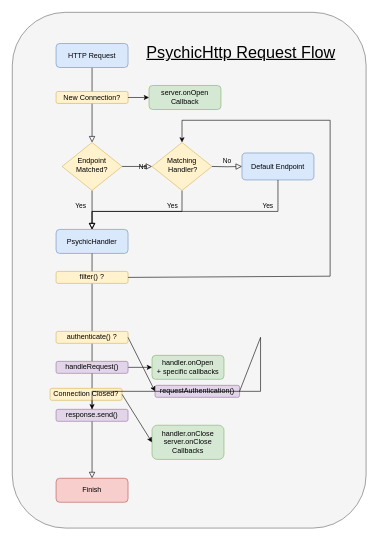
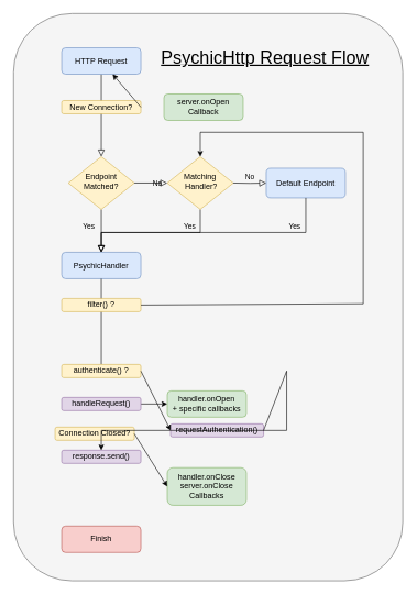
  <mxCell id="0" />
  <mxCell id="1" parent="0" />
  <mxCell id="2" value="" style="rounded=1;whiteSpace=wrap;html=1;shadow=0;fontSize=27;spacing=5;fillColor=#f5f5f5;fontColor=#333333;strokeColor=#666666;" parent="1" vertex="1"><mxGeometry x="20" y="20" width="590" height="860" as="geometry" /></mxCell>
- <mxCell id="3" value="" style="rounded=0;html=1;jettySize=auto;orthogonalLoop=1;fontSize=11;endArrow=block;endFill=0;endSize=8;strokeWidth=1;shadow=0;labelBackgroundColor=none;edgeStyle=orthogonalEdgeStyle;entryX=0.5;entryY=0;entryDx=0;entryDy=0;exitX=0.5;exitY=1;exitDx=0;exitDy=0;startArrow=none;" parent="1" source="26" target="21" edge="1"><mxGeometry relative="1" as="geometry"><mxPoint x="163" y="262" as="sourcePoint" /><mxPoint x="163" y="372" as="targetPoint" /></mxGeometry></mxCell>
  <mxCell id="4" value="" style="rounded=0;html=1;jettySize=auto;orthogonalLoop=1;fontSize=11;endArrow=block;endFill=0;endSize=8;strokeWidth=1;shadow=0;labelBackgroundColor=none;edgeStyle=orthogonalEdgeStyle;" parent="1" source="5" target="8" edge="1"><mxGeometry relative="1" as="geometry" /></mxCell>
  <mxCell id="5" value="HTTP Request" style="rounded=1;whiteSpace=wrap;html=1;fontSize=12;glass=0;strokeWidth=1;shadow=0;fillColor=#dae8fc;strokeColor=#6c8ebf;" parent="1" vertex="1"><mxGeometry x="93" y="72" width="120" height="40" as="geometry" /></mxCell>
  <mxCell id="6" value="Yes" style="rounded=0;html=1;jettySize=auto;orthogonalLoop=1;fontSize=11;endArrow=block;endFill=0;endSize=8;strokeWidth=1;shadow=0;labelBackgroundColor=none;edgeStyle=orthogonalEdgeStyle;entryX=0.5;entryY=0;entryDx=0;entryDy=0;" parent="1" source="8" target="9" edge="1"><mxGeometry x="-0.231" y="-19" relative="1" as="geometry"><mxPoint as="offset" /><mxPoint x="214" y="372" as="targetPoint" /></mxGeometry></mxCell>
  <mxCell id="7" value="No" style="edgeStyle=orthogonalEdgeStyle;rounded=0;html=1;jettySize=auto;orthogonalLoop=1;fontSize=11;endArrow=block;endFill=0;endSize=8;strokeWidth=1;shadow=0;labelBackgroundColor=none;" parent="1" source="8" edge="1"><mxGeometry y="10" relative="1" as="geometry"><mxPoint as="offset" /><mxPoint x="253" y="277" as="targetPoint" /></mxGeometry></mxCell>
  <mxCell id="8" value="Endpoint Matched?" style="rhombus;whiteSpace=wrap;html=1;shadow=0;fontFamily=Helvetica;fontSize=12;align=center;strokeWidth=1;spacing=6;spacingTop=-4;fillColor=#fff2cc;strokeColor=#d6b656;" parent="1" vertex="1"><mxGeometry x="103" y="237" width="100" height="80" as="geometry" /></mxCell>
  <mxCell id="9" value="PsychicHandler" style="rounded=1;whiteSpace=wrap;html=1;fontSize=12;glass=0;strokeWidth=1;shadow=0;fillColor=#dae8fc;strokeColor=#6c8ebf;" parent="1" vertex="1"><mxGeometry x="93" y="382" width="120" height="40" as="geometry" /></mxCell>
  <mxCell id="10" value="Yes" style="rounded=0;html=1;jettySize=auto;orthogonalLoop=1;fontSize=11;endArrow=block;endFill=0;endSize=8;strokeWidth=1;shadow=0;labelBackgroundColor=none;edgeStyle=orthogonalEdgeStyle;exitX=0.5;exitY=1;exitDx=0;exitDy=0;entryX=0.5;entryY=0;entryDx=0;entryDy=0;" parent="1" source="11" target="9" edge="1"><mxGeometry x="-0.523" y="-10" relative="1" as="geometry"><mxPoint as="offset" /><mxPoint x="313" y="297" as="sourcePoint" /><mxPoint x="163" y="367" as="targetPoint" /><Array as="points"><mxPoint x="303" y="352" /><mxPoint x="153" y="352" /></Array></mxGeometry></mxCell>
  <mxCell id="11" value="Matching&lt;br&gt;&amp;nbsp;Handler?" style="rhombus;whiteSpace=wrap;html=1;shadow=0;fontFamily=Helvetica;fontSize=12;align=center;strokeWidth=1;spacing=6;spacingTop=-4;fillColor=#fff2cc;strokeColor=#d6b656;" parent="1" vertex="1"><mxGeometry x="253" y="237" width="100" height="80" as="geometry" /></mxCell>
  <mxCell id="12" value="Default Endpoint" style="rounded=1;whiteSpace=wrap;html=1;fontSize=12;glass=0;strokeWidth=1;shadow=0;fillColor=#dae8fc;strokeColor=#6c8ebf;" parent="1" vertex="1"><mxGeometry x="403" y="254.5" width="120" height="45" as="geometry" /></mxCell>
  <mxCell id="13" value="No" style="edgeStyle=orthogonalEdgeStyle;rounded=0;html=1;jettySize=auto;orthogonalLoop=1;fontSize=11;endArrow=block;endFill=0;endSize=8;strokeWidth=1;shadow=0;labelBackgroundColor=none;entryX=0;entryY=0.5;entryDx=0;entryDy=0;" parent="1" target="12" edge="1"><mxGeometry y="10" relative="1" as="geometry"><mxPoint as="offset" /><mxPoint x="353" y="277" as="sourcePoint" /><mxPoint x="263" y="287" as="targetPoint" /></mxGeometry></mxCell>
  <mxCell id="14" value="Yes" style="rounded=0;html=1;jettySize=auto;orthogonalLoop=1;fontSize=11;endArrow=block;endFill=0;endSize=8;strokeWidth=1;shadow=0;labelBackgroundColor=none;edgeStyle=orthogonalEdgeStyle;exitX=0.5;exitY=1;exitDx=0;exitDy=0;entryX=0.5;entryY=0;entryDx=0;entryDy=0;" parent="1" source="12" target="9" edge="1"><mxGeometry x="-0.641" y="-10" relative="1" as="geometry"><mxPoint as="offset" /><mxPoint x="313" y="327" as="sourcePoint" /><mxPoint x="253" y="397" as="targetPoint" /><Array as="points"><mxPoint x="463" y="352" /><mxPoint x="153" y="352" /></Array></mxGeometry></mxCell>
  <mxCell id="15" value="New Connection?" style="rounded=1;whiteSpace=wrap;html=1;fontSize=12;glass=0;strokeWidth=1;shadow=0;fillColor=#fff2cc;strokeColor=#d6b656;" parent="1" vertex="1"><mxGeometry x="93" y="152" width="120" height="20" as="geometry" /></mxCell>
  <mxCell id="16" value="server.onOpen Callback" style="rounded=1;whiteSpace=wrap;html=1;fontSize=12;glass=0;strokeWidth=1;shadow=0;fillColor=#d5e8d4;strokeColor=#82b366;" parent="1" vertex="1"><mxGeometry x="248" y="142" width="120" height="40" as="geometry" /></mxCell>
- <mxCell id="17" value="" style="endArrow=classic;html=1;rounded=0;exitX=1;exitY=0.5;exitDx=0;exitDy=0;entryX=0;entryY=0.5;entryDx=0;entryDy=0;" parent="1" source="15" target="16" edge="1"><mxGeometry width="50" height="50" relative="1" as="geometry"><mxPoint x="243" y="342" as="sourcePoint" /><mxPoint x="293" y="292" as="targetPoint" /></mxGeometry></mxCell>
+ <mxCell id="17" value="" style="endArrow=classic;html=1;rounded=0;exitX=1;exitY=0.5;exitDx=0;exitDy=0;" parent="1" source="15" target="5" edge="1"><mxGeometry width="50" height="50" relative="1" as="geometry"><mxPoint x="243" y="342" as="sourcePoint" /><mxPoint x="293" y="292" as="targetPoint" /></mxGeometry></mxCell>
  <mxCell id="18" value="Connection Closed?" style="rounded=1;whiteSpace=wrap;html=1;fontSize=12;glass=0;strokeWidth=1;shadow=0;fillColor=#fff2cc;strokeColor=#d6b656;" parent="1" vertex="1"><mxGeometry x="83" y="647" width="120" height="20" as="geometry" /></mxCell>
  <mxCell id="19" value="handler.onClose&lt;br&gt;server.onClose&lt;br&gt;Callbacks" style="rounded=1;whiteSpace=wrap;html=1;fontSize=12;glass=0;strokeWidth=1;shadow=0;fillColor=#d5e8d4;strokeColor=#82b366;" parent="1" vertex="1"><mxGeometry x="253" y="708.5" width="120" height="57" as="geometry" /></mxCell>
  <mxCell id="20" value="" style="endArrow=classic;html=1;rounded=0;exitX=1;exitY=0.5;exitDx=0;exitDy=0;entryX=0;entryY=0.5;entryDx=0;entryDy=0;" parent="1" source="18" target="19" edge="1"><mxGeometry width="50" height="50" relative="1" as="geometry"><mxPoint x="243" y="917" as="sourcePoint" /><mxPoint x="293" y="867" as="targetPoint" /></mxGeometry></mxCell>
  <mxCell id="21" value="Finish" style="rounded=1;whiteSpace=wrap;html=1;fontSize=12;glass=0;strokeWidth=1;shadow=0;fillColor=#f8cecc;strokeColor=#b85450;" parent="1" vertex="1"><mxGeometry x="93" y="797" width="120" height="40" as="geometry" /></mxCell>
  <mxCell id="22" value="handler.onOpen +&amp;nbsp;specific callbacks" style="rounded=1;whiteSpace=wrap;html=1;fontSize=12;glass=0;strokeWidth=1;shadow=0;fillColor=#d5e8d4;strokeColor=#82b366;" parent="1" vertex="1"><mxGeometry x="253" y="592" width="120" height="40" as="geometry" /></mxCell>
  <mxCell id="23" value="" style="endArrow=classic;html=1;rounded=0;exitX=1;exitY=0.5;exitDx=0;exitDy=0;entryX=0;entryY=0.5;entryDx=0;entryDy=0;" parent="1" source="29" target="22" edge="1"><mxGeometry width="50" height="50" relative="1" as="geometry"><mxPoint x="223" y="522" as="sourcePoint" /><mxPoint x="253" y="522" as="targetPoint" /></mxGeometry></mxCell>
  <mxCell id="24" value="" style="rounded=0;html=1;jettySize=auto;orthogonalLoop=1;fontSize=11;endArrow=none;endFill=0;endSize=8;strokeWidth=1;shadow=0;labelBackgroundColor=none;edgeStyle=orthogonalEdgeStyle;entryX=0.5;entryY=0;entryDx=0;entryDy=0;exitX=0.5;exitY=1;exitDx=0;exitDy=0;" parent="1" source="9" target="26" edge="1"><mxGeometry relative="1" as="geometry"><mxPoint x="153" y="422" as="sourcePoint" /><mxPoint x="153" y="602" as="targetPoint" /></mxGeometry></mxCell>
  <mxCell id="25" value="filter() ?" style="rounded=1;whiteSpace=wrap;html=1;fontSize=12;glass=0;strokeWidth=1;shadow=0;fillColor=#fff2cc;strokeColor=#d6b656;" parent="1" vertex="1"><mxGeometry x="93" y="452" width="120" height="20" as="geometry" /></mxCell>
  <mxCell id="26" value="authenticate() ?" style="rounded=1;whiteSpace=wrap;html=1;fontSize=12;glass=0;strokeWidth=1;shadow=0;fillColor=#fff2cc;strokeColor=#d6b656;" parent="1" vertex="1"><mxGeometry x="93" y="552" width="120" height="20" as="geometry" /></mxCell>
  <mxCell id="27" value="requestAuthentication()" style="rounded=1;whiteSpace=wrap;html=1;fontSize=12;glass=0;strokeWidth=1;shadow=0;fillColor=#e1d5e7;strokeColor=#9673a6;" parent="1" vertex="1"><mxGeometry x="258" y="642" width="141" height="20" as="geometry" /></mxCell>
  <mxCell id="28" value="" style="endArrow=classic;html=1;rounded=0;exitX=1;exitY=0.5;exitDx=0;exitDy=0;entryX=0;entryY=0.5;entryDx=0;entryDy=0;" parent="1" source="26" target="27" edge="1"><mxGeometry width="50" height="50" relative="1" as="geometry"><mxPoint x="223" y="612" as="sourcePoint" /><mxPoint x="253" y="612" as="targetPoint" /></mxGeometry></mxCell>
  <mxCell id="29" value="handleRequest()" style="rounded=1;whiteSpace=wrap;html=1;fontSize=12;glass=0;strokeWidth=1;shadow=0;fillColor=#e1d5e7;strokeColor=#9673a6;" parent="1" vertex="1"><mxGeometry x="93" y="602" width="120" height="20" as="geometry" /></mxCell>
  <mxCell id="30" value="response.send()" style="rounded=1;whiteSpace=wrap;html=1;fontSize=12;glass=0;strokeWidth=1;shadow=0;fillColor=#e1d5e7;strokeColor=#9673a6;" parent="1" vertex="1"><mxGeometry x="93" y="682" width="120" height="20" as="geometry" /></mxCell>
  <mxCell id="31" value="" style="endArrow=classic;html=1;rounded=0;exitX=1;exitY=0.5;exitDx=0;exitDy=0;entryX=0.5;entryY=0;entryDx=0;entryDy=0;" parent="1" source="27" target="30" edge="1"><mxGeometry width="50" height="50" relative="1" as="geometry"><mxPoint x="223" y="622" as="sourcePoint" /><mxPoint x="263" y="622" as="targetPoint" /><Array as="points"><mxPoint x="434" y="562" /><mxPoint x="434" y="652" /><mxPoint x="153" y="652" /></Array></mxGeometry></mxCell>
  <mxCell id="32" value="" style="endArrow=classic;html=1;rounded=0;exitX=1;exitY=0.5;exitDx=0;exitDy=0;entryX=0.5;entryY=0;entryDx=0;entryDy=0;" parent="1" source="25" target="11" edge="1"><mxGeometry width="50" height="50" relative="1" as="geometry"><mxPoint x="223" y="572" as="sourcePoint" /><mxPoint x="310" y="220" as="targetPoint" /><Array as="points"><mxPoint x="550" y="460" /><mxPoint x="550" y="200" /><mxPoint x="303" y="200" /></Array></mxGeometry></mxCell>
  <mxCell id="33" value="PsychicHttp Request Flow" style="text;html=1;strokeColor=none;fillColor=none;align=center;verticalAlign=middle;whiteSpace=wrap;rounded=0;fontSize=27;shadow=0;fontStyle=4" parent="1" vertex="1"><mxGeometry x="203" y="72" width="397" height="30" as="geometry" /></mxCell>
